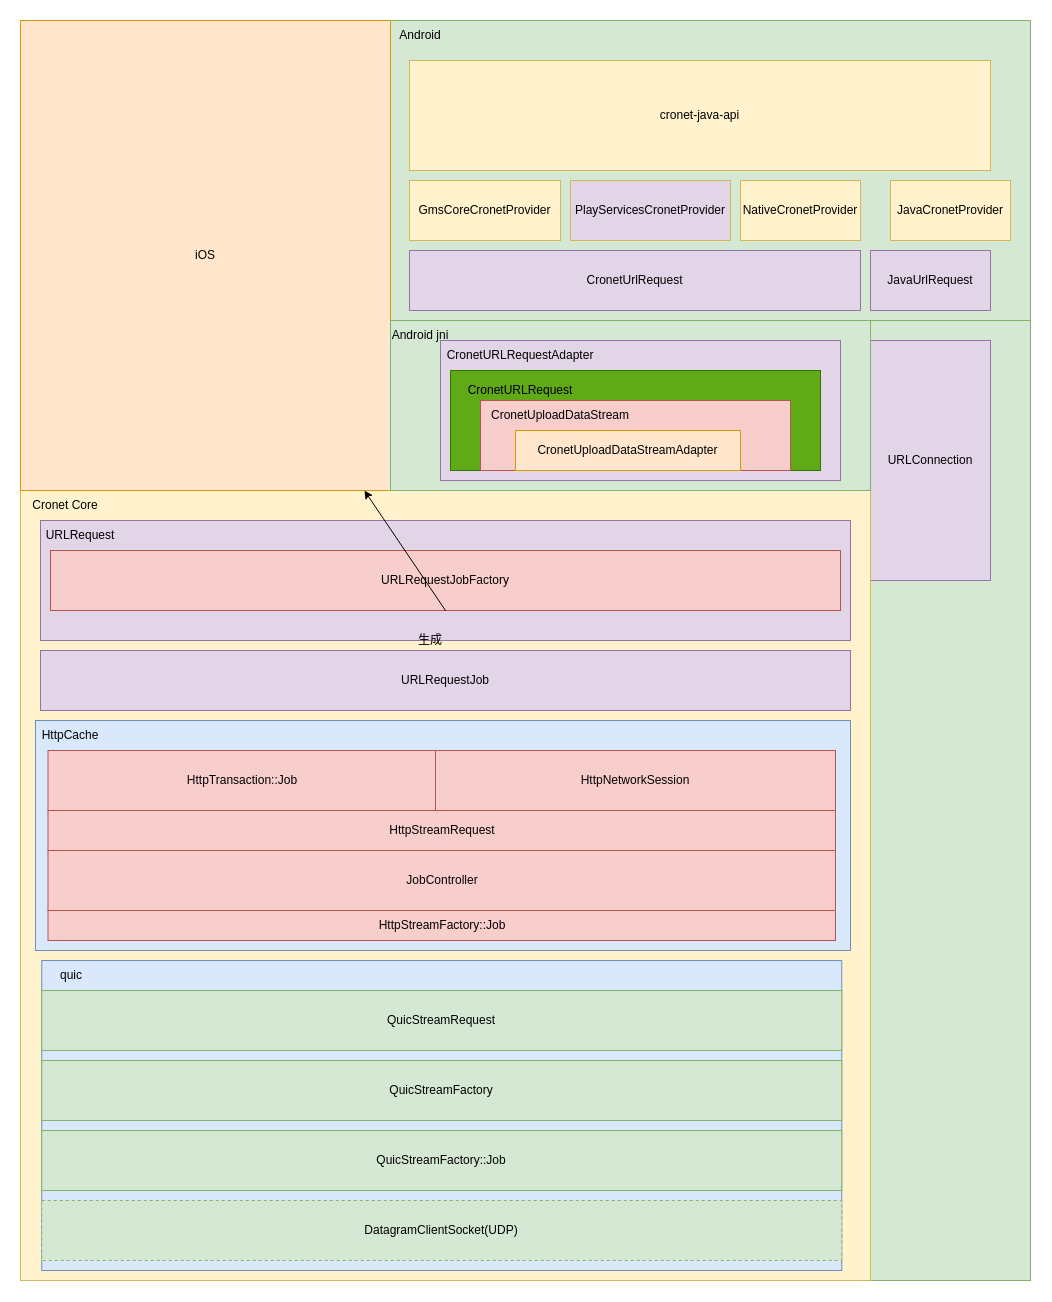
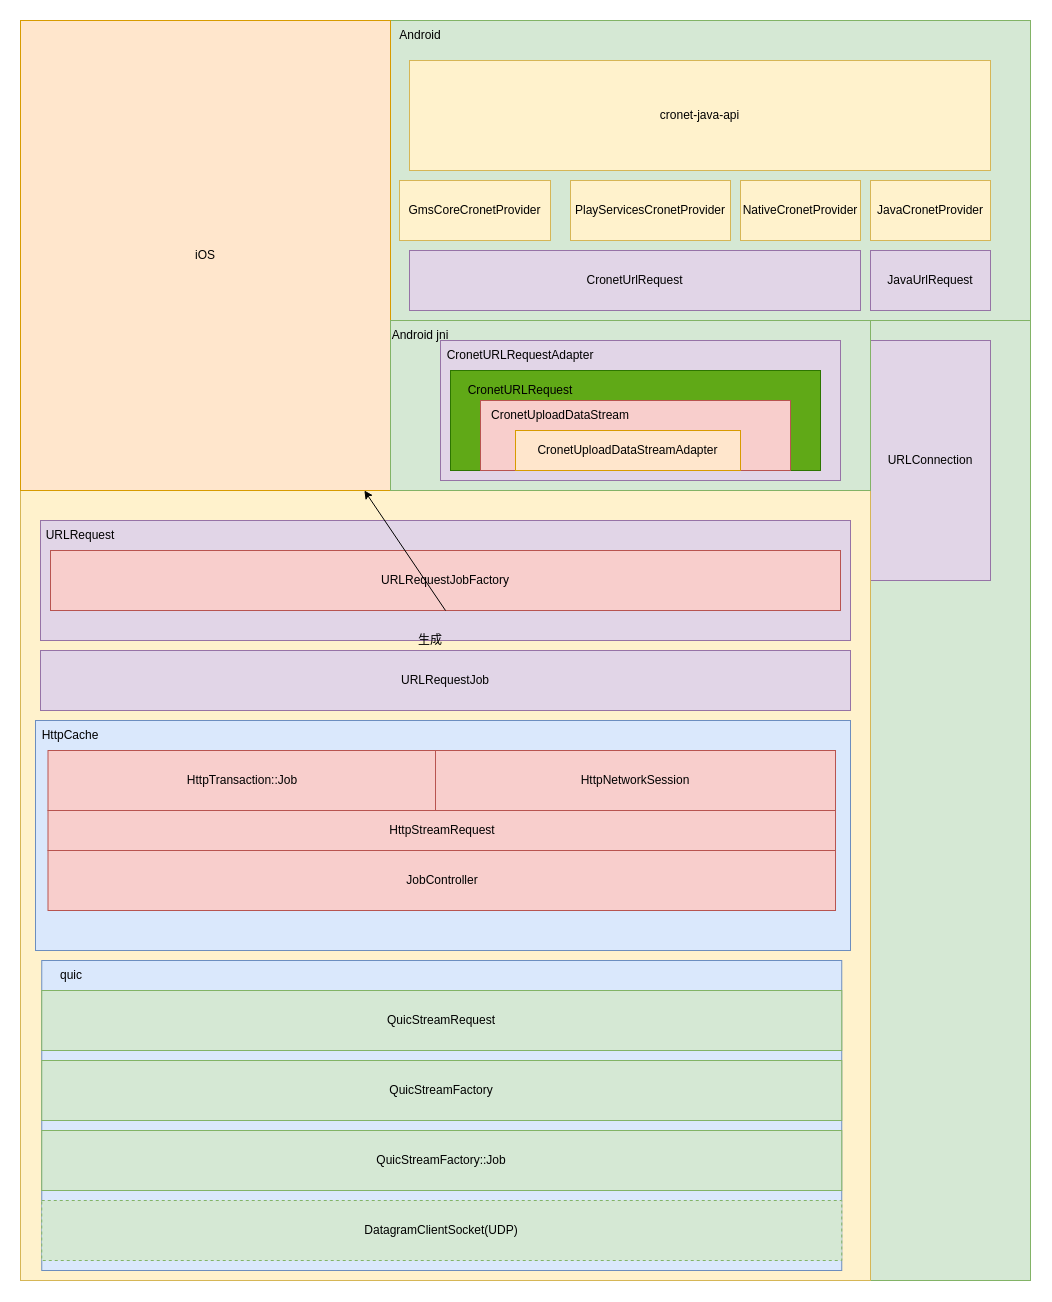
  <mxCell id="0" />
  <mxCell id="1" parent="0" />
  <mxCell id="2" value="" style="rounded=0;whiteSpace=wrap;html=1;fillColor=#d5e8d4;strokeColor=#82b366;" parent="1" vertex="1"><mxGeometry x="870" y="320" width="160" height="960" as="geometry" /></mxCell>
  <mxCell id="3" value="" style="rounded=0;whiteSpace=wrap;html=1;fillColor=#d5e8d4;strokeColor=#82b366;" parent="1" vertex="1"><mxGeometry x="390" y="20" width="640" height="300" as="geometry" /></mxCell>
  <mxCell id="4" value="cronet-java-api" style="rounded=0;whiteSpace=wrap;html=1;fillColor=#fff2cc;strokeColor=#d6b656;" parent="1" vertex="1"><mxGeometry x="409" width="581" height="110" as="geometry" y="60" /></mxCell>
- <mxCell id="5" value="GmsCoreCronetProvider" style="rounded=0;whiteSpace=wrap;html=1;fillColor=#fff2cc;strokeColor=#d6b656;" parent="1" vertex="1"><mxGeometry x="409" y="180" width="151" height="60" as="geometry" /></mxCell>
- <mxCell id="6" value="PlayServicesCronetProvider" style="rounded=0;whiteSpace=wrap;html=1;fillColor=#e1d5e7;strokeColor=#d6b656;" parent="1" vertex="1"><mxGeometry x="570" y="180" width="160" height="60" as="geometry" /></mxCell>
+ <mxCell id="5" value="GmsCoreCronetProvider" style="rounded=0;whiteSpace=wrap;html=1;fillColor=#fff2cc;strokeColor=#d6b656;" parent="1" vertex="1"><mxGeometry x="399" y="180" width="151" height="60" as="geometry" /></mxCell>
+ <mxCell id="6" value="PlayServicesCronetProvider" style="rounded=0;whiteSpace=wrap;html=1;fillColor=#fff2cc;strokeColor=#d6b656;" parent="1" vertex="1"><mxGeometry x="570" y="180" width="160" height="60" as="geometry" /></mxCell>
  <mxCell id="7" value="NativeCronetProvider" style="rounded=0;whiteSpace=wrap;html=1;fillColor=#fff2cc;strokeColor=#d6b656;" parent="1" vertex="1"><mxGeometry x="740" y="180" width="120" height="60" as="geometry" /></mxCell>
- <mxCell id="8" value="JavaCronetProvider" style="rounded=0;whiteSpace=wrap;html=1;fillColor=#fff2cc;strokeColor=#d6b656;" parent="1" vertex="1"><mxGeometry x="890" y="180" width="120" height="60" as="geometry" /></mxCell>
+ <mxCell id="8" value="JavaCronetProvider" style="rounded=0;whiteSpace=wrap;html=1;fillColor=#fff2cc;strokeColor=#d6b656;" parent="1" vertex="1"><mxGeometry x="870" y="180" width="120" height="60" as="geometry" /></mxCell>
  <mxCell id="9" value="URLConnection" style="rounded=0;whiteSpace=wrap;html=1;fillColor=#e1d5e7;strokeColor=#9673a6;" parent="1" vertex="1"><mxGeometry x="870" y="340" width="120" height="240" as="geometry" /></mxCell>
  <mxCell id="10" value="" style="rounded=0;whiteSpace=wrap;html=1;fillColor=#fff2cc;strokeColor=#d6b656;" parent="1" vertex="1"><mxGeometry x="20" y="490" width="850" height="790" as="geometry" /></mxCell>
  <mxCell id="11" value="iOS" style="rounded=0;whiteSpace=wrap;html=1;fillColor=#ffe6cc;strokeColor=#d79b00;" parent="1" vertex="1"><mxGeometry x="20" y="20" width="370" height="470" as="geometry" /></mxCell>
  <mxCell id="12" value="CronetUrlRequest" style="rounded=0;whiteSpace=wrap;html=1;fillColor=#e1d5e7;strokeColor=#9673a6;" parent="1" vertex="1"><mxGeometry x="409" y="250" width="451" height="60" as="geometry" /></mxCell>
  <mxCell id="13" value="JavaUrlRequest" style="rounded=0;whiteSpace=wrap;html=1;fillColor=#e1d5e7;strokeColor=#9673a6;" parent="1" vertex="1"><mxGeometry x="870" y="250" width="120" height="60" as="geometry" /></mxCell>
  <mxCell id="14" value="" style="rounded=0;whiteSpace=wrap;html=1;fillColor=#e1d5e7;strokeColor=#9673a6;" parent="1" vertex="1"><mxGeometry x="40" y="520" width="810" height="120" as="geometry" /></mxCell>
  <mxCell id="15" value="" style="rounded=0;whiteSpace=wrap;html=1;fillColor=#d5e8d4;strokeColor=#82b366;" vertex="1" parent="1"><mxGeometry x="390" y="320" width="480" height="170" as="geometry" /></mxCell>
  <mxCell id="16" value="Android" style="text;html=1;strokeColor=none;fillColor=none;align=center;verticalAlign=middle;whiteSpace=wrap;rounded=0;" vertex="1" parent="1"><mxGeometry x="390" y="20" width="60" height="30" as="geometry" /></mxCell>
  <mxCell id="17" value="Android jni" style="text;html=1;strokeColor=none;fillColor=none;align=center;verticalAlign=middle;whiteSpace=wrap;rounded=0;" vertex="1" parent="1"><mxGeometry x="390" y="320" width="60" height="30" as="geometry" /></mxCell>
  <mxCell id="18" value="" style="rounded=0;whiteSpace=wrap;html=1;fillColor=#e1d5e7;strokeColor=#9673a6;" vertex="1" parent="1"><mxGeometry x="440" y="340" width="400" height="140" as="geometry" /></mxCell>
  <mxCell id="19" value="CronetURLRequestAdapter" style="text;html=1;strokeColor=none;fillColor=none;align=center;verticalAlign=middle;whiteSpace=wrap;rounded=0;" vertex="1" parent="1"><mxGeometry x="490" y="340" width="60" height="30" as="geometry" /></mxCell>
  <mxCell id="20" value="" style="rounded=0;whiteSpace=wrap;html=1;fillColor=#60a917;strokeColor=#2D7600;fontColor=#ffffff;" vertex="1" parent="1"><mxGeometry x="450" y="370" width="370" height="100" as="geometry" /></mxCell>
  <mxCell id="21" value="CronetURLRequest" style="text;html=1;strokeColor=none;fillColor=none;align=center;verticalAlign=middle;whiteSpace=wrap;rounded=0;" vertex="1" parent="1"><mxGeometry x="490" y="375" width="60" height="30" as="geometry" /></mxCell>
  <mxCell id="22" value="" style="rounded=0;whiteSpace=wrap;html=1;fillColor=#f8cecc;strokeColor=#b85450;" vertex="1" parent="1"><mxGeometry x="480" y="400" width="310" height="70" as="geometry" /></mxCell>
  <mxCell id="23" value="CronetUploadDataStream" style="text;html=1;strokeColor=none;fillColor=none;align=center;verticalAlign=middle;whiteSpace=wrap;rounded=0;" vertex="1" parent="1"><mxGeometry x="530" y="400" width="60" height="30" as="geometry" /></mxCell>
  <mxCell id="24" value="CronetUploadDataStreamAdapter" style="rounded=0;whiteSpace=wrap;html=1;fillColor=#ffe6cc;strokeColor=#d79b00;" vertex="1" parent="1"><mxGeometry x="515" y="430" width="225" height="40" as="geometry" /></mxCell>
  <mxCell id="25" value="URLRequest" style="text;html=1;strokeColor=none;fillColor=none;align=center;verticalAlign=middle;whiteSpace=wrap;rounded=0;" vertex="1" parent="1"><mxGeometry x="50" y="520" width="60" height="30" as="geometry" /></mxCell>
  <mxCell id="26" value="URLRequestJobFactory" style="rounded=0;whiteSpace=wrap;html=1;fillColor=#f8cecc;strokeColor=#b85450;" vertex="1" parent="1"><mxGeometry x="50" y="550" width="790" height="60" as="geometry" /></mxCell>
  <mxCell id="27" value="URLRequestJob" style="rounded=0;whiteSpace=wrap;html=1;fillColor=#e1d5e7;strokeColor=#9673a6;" vertex="1" parent="1"><mxGeometry x="40" y="650" width="810" height="60" as="geometry" /></mxCell>
  <mxCell id="28" value="" style="endArrow=classic;html=1;rounded=0;exitX=0.5;exitY=1;exitDx=0;exitDy=0;" edge="1" parent="1" source="26" target="11"><mxGeometry width="50" height="50" relative="1" as="geometry"><mxPoint x="380" y="550" as="sourcePoint" /><mxPoint x="430" y="500" as="targetPoint" /></mxGeometry></mxCell>
  <mxCell id="29" value="生成" style="text;html=1;strokeColor=none;fillColor=none;align=center;verticalAlign=middle;whiteSpace=wrap;rounded=0;" vertex="1" parent="1"><mxGeometry x="400" y="625" width="60" height="30" as="geometry" /></mxCell>
  <mxCell id="30" value="HttpTransaction" style="rounded=0;whiteSpace=wrap;html=1;" vertex="1" parent="1"><mxGeometry x="170" y="730" width="120" height="60" as="geometry" /></mxCell>
  <mxCell id="31" value="" style="rounded=0;whiteSpace=wrap;html=1;fillColor=#dae8fc;strokeColor=#6c8ebf;" vertex="1" parent="1"><mxGeometry x="35" y="720" width="815" height="230" as="geometry" /></mxCell>
  <mxCell id="32" value="HttpTransaction::Job" style="rounded=0;whiteSpace=wrap;html=1;fillColor=#f8cecc;strokeColor=#b85450;" vertex="1" parent="1"><mxGeometry x="47.5" y="750" width="387.5" height="60" as="geometry" /></mxCell>
  <mxCell id="33" value="HttpNetworkSession" style="rounded=0;whiteSpace=wrap;html=1;fillColor=#f8cecc;strokeColor=#b85450;" vertex="1" parent="1"><mxGeometry x="435" y="750" width="400" height="60" as="geometry" /></mxCell>
- <mxCell id="34" value="HttpStreamFactory::Job" style="rounded=0;whiteSpace=wrap;html=1;fillColor=#f8cecc;strokeColor=#b85450;" vertex="1" parent="1"><mxGeometry x="47.5" y="910" width="787.5" height="30" as="geometry" /></mxCell>
  <mxCell id="35" value="HttpStreamRequest" style="rounded=0;whiteSpace=wrap;html=1;fillColor=#f8cecc;strokeColor=#b85450;" vertex="1" parent="1"><mxGeometry x="47.5" y="810" width="787.5" height="40" as="geometry" /></mxCell>
  <mxCell id="36" value="" style="rounded=0;whiteSpace=wrap;html=1;fillColor=#dae8fc;strokeColor=#6c8ebf;" vertex="1" parent="1"><mxGeometry x="41.25" y="960" width="800" height="310" as="geometry" /></mxCell>
  <mxCell id="37" value="QuicStreamRequest" style="rounded=0;whiteSpace=wrap;html=1;fillColor=#d5e8d4;strokeColor=#82b366;" vertex="1" parent="1"><mxGeometry x="41.25" y="990" width="800" height="60" as="geometry" /></mxCell>
  <mxCell id="38" value="QuicStreamFactory" style="rounded=0;whiteSpace=wrap;html=1;fillColor=#d5e8d4;strokeColor=#82b366;" vertex="1" parent="1"><mxGeometry x="41.25" y="1060" width="800" height="60" as="geometry" /></mxCell>
  <mxCell id="39" value="QuicStreamFactory::Job" style="rounded=0;whiteSpace=wrap;html=1;fillColor=#d5e8d4;strokeColor=#82b366;" vertex="1" parent="1"><mxGeometry x="41.25" y="1130" width="800" height="60" as="geometry" /></mxCell>
  <mxCell id="40" value="DatagramClientSocket(UDP)" style="rounded=0;whiteSpace=wrap;html=1;fillColor=#d5e8d4;strokeColor=#82b366;dashed=1;" vertex="1" parent="1"><mxGeometry x="41.25" y="1200" width="800" height="60" as="geometry" /></mxCell>
  <mxCell id="41" value="quic" style="text;html=1;strokeColor=none;fillColor=none;align=center;verticalAlign=middle;whiteSpace=wrap;rounded=0;" vertex="1" parent="1"><mxGeometry x="41.25" y="960" width="60" height="30" as="geometry" /></mxCell>
  <mxCell id="42" value="HttpCache" style="text;html=1;strokeColor=none;fillColor=none;align=center;verticalAlign=middle;whiteSpace=wrap;rounded=0;" vertex="1" parent="1"><mxGeometry x="40" y="720" width="60" height="30" as="geometry" /></mxCell>
- <mxCell id="43" value="Cronet Core" style="text;html=1;strokeColor=none;fillColor=none;align=center;verticalAlign=middle;whiteSpace=wrap;rounded=0;" vertex="1" parent="1"><mxGeometry x="20" y="490" width="90" height="30" as="geometry" /></mxCell>
  <mxCell id="44" value="&lt;span&gt;JobController&lt;/span&gt;" style="rounded=0;whiteSpace=wrap;html=1;fillColor=#f8cecc;strokeColor=#b85450;" vertex="1" parent="1"><mxGeometry x="47.5" y="850" width="787.5" height="60" as="geometry" /></mxCell>
